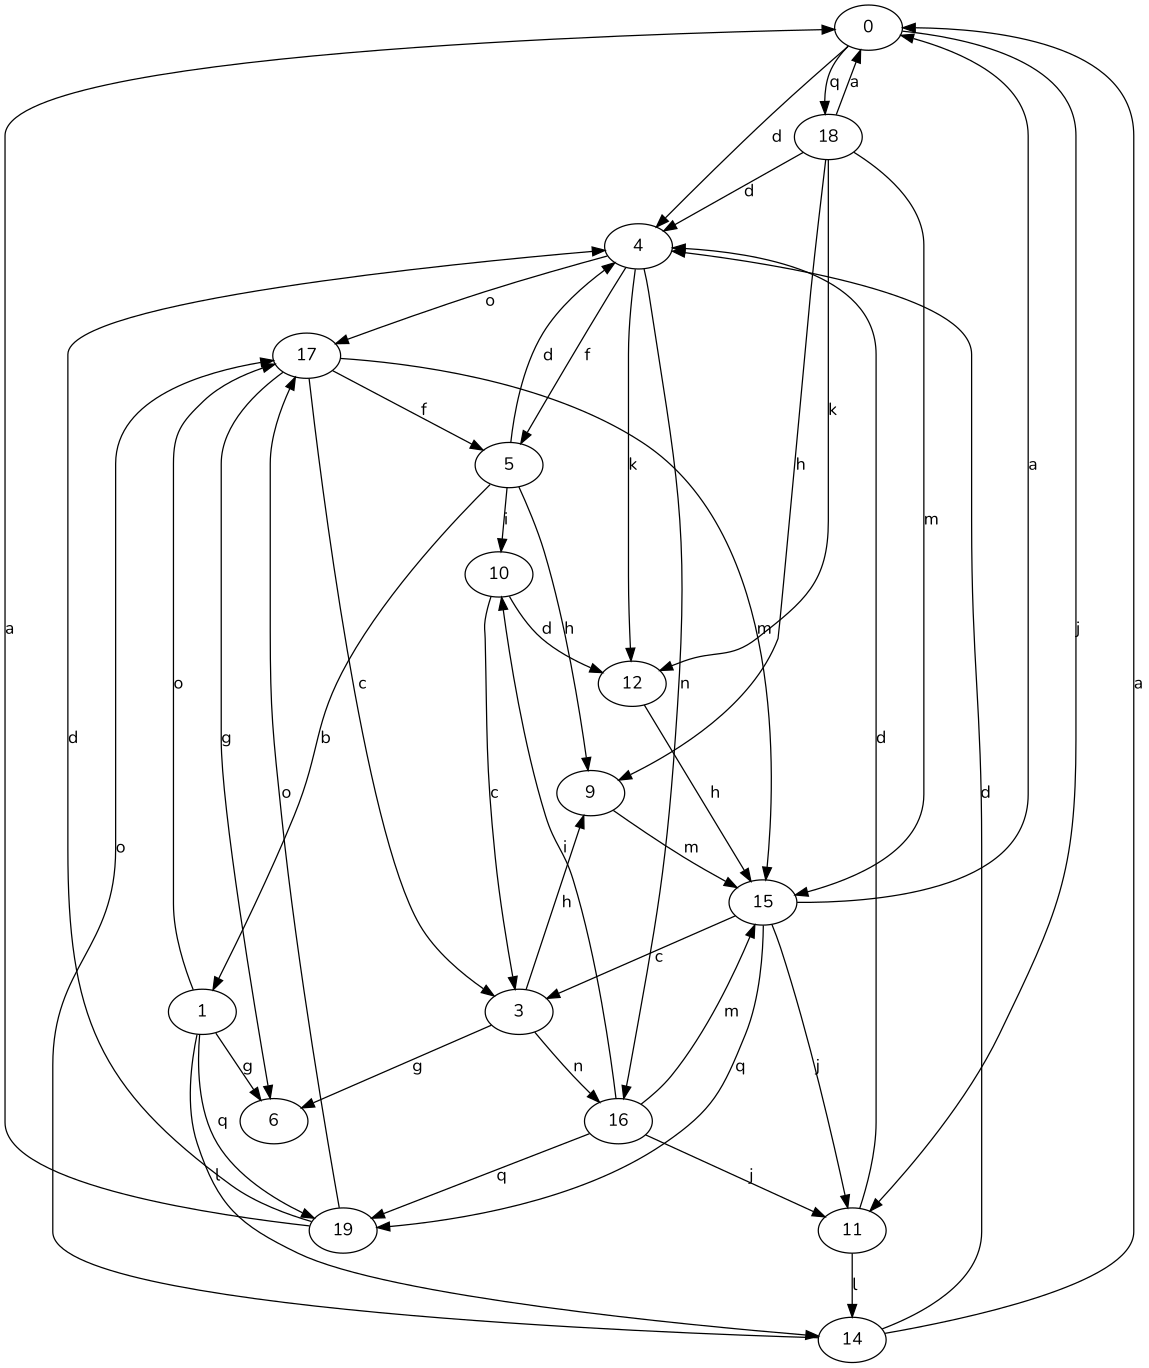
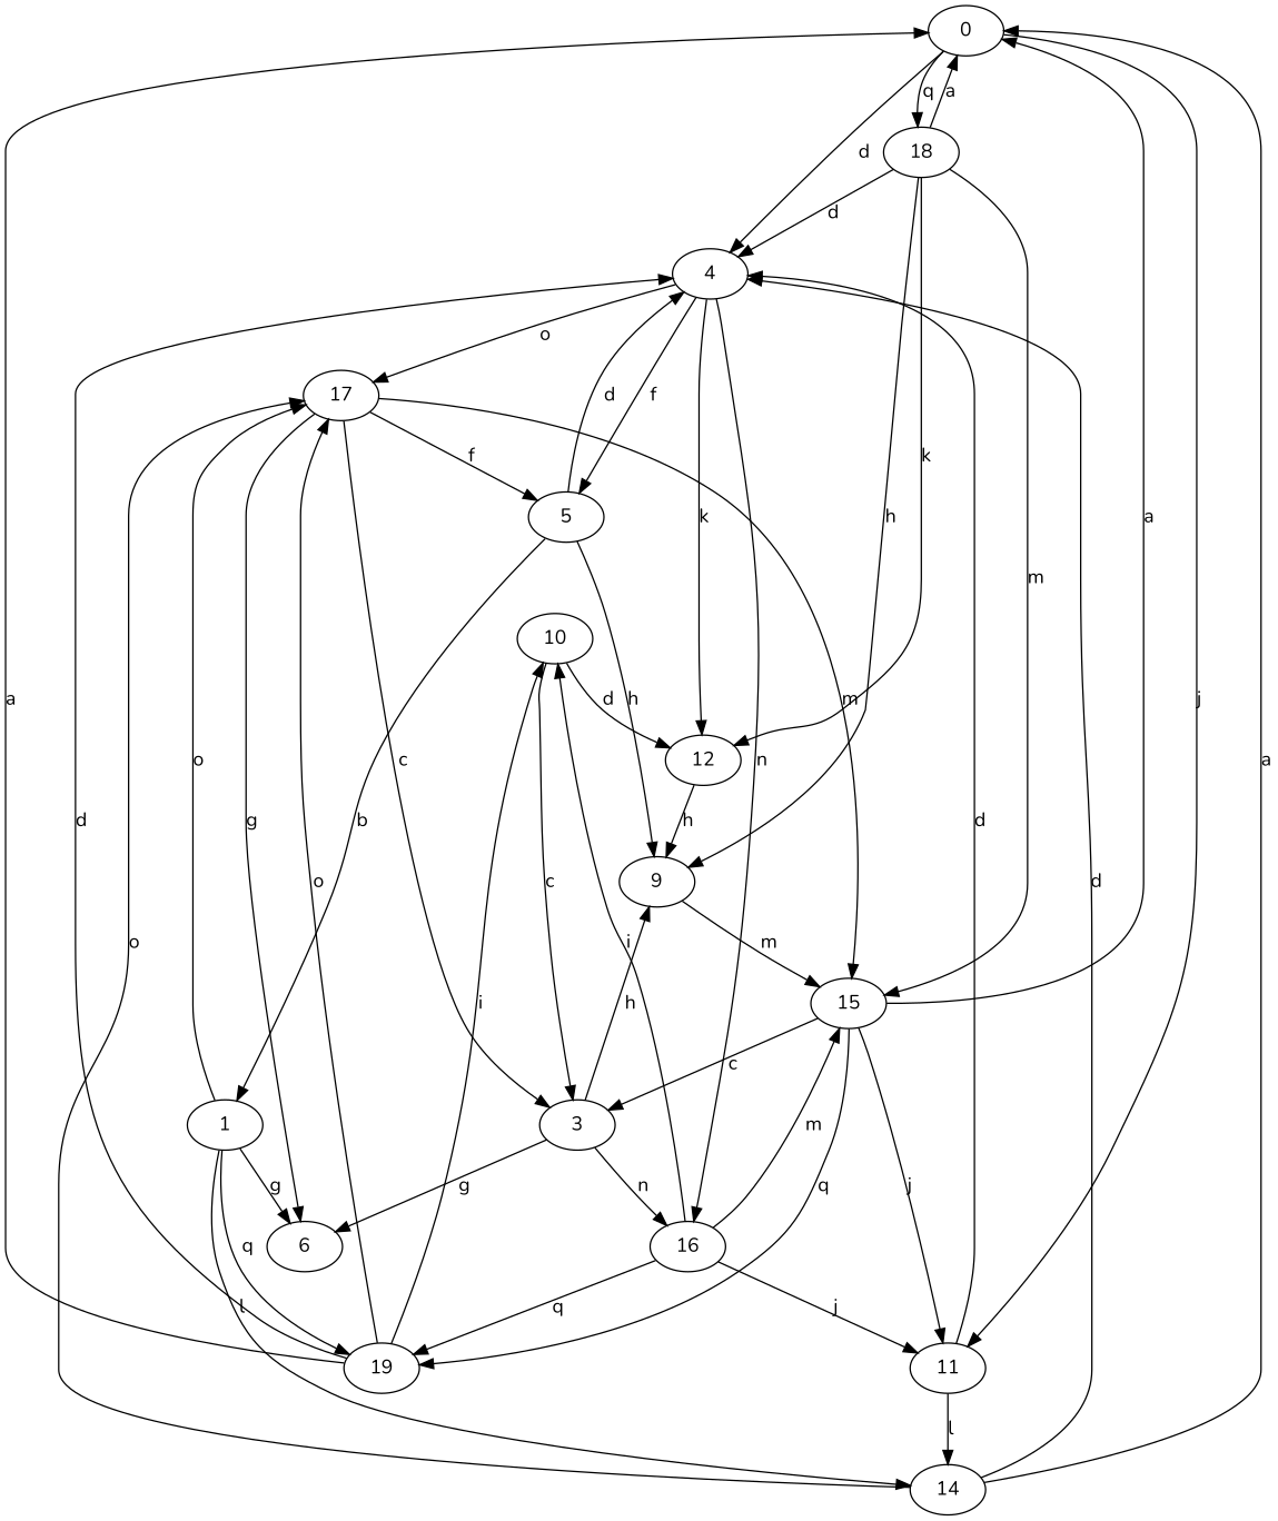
  strict digraph {
    fontname=Nunito
    node [fontname=Nunito]
    edge [fontname=Nunito]
    0
    4
    11
    18
    17
    16
    5
    12
    14
    9
    15
    1
    6
    19
    3
    10
    0 -> 4 [label=d]
    0 -> 11 [label=j]
    0 -> 18 [label=q]
    4 -> 17 [label=o]
    4 -> 16 [label=n]
    4 -> 5 [label=f]
    4 -> 12 [label=k]
    11 -> 4 [label=d]
    11 -> 14 [label=l]
    18 -> 0 [label=a]
    18 -> 4 [label=d]
    18 -> 12 [label=k]
    18 -> 9 [label=h]
    18 -> 15 [label=m]
    17 -> 5 [label=f]
    17 -> 15 [label=m]
    17 -> 6 [label=g]
    17 -> 3 [label=c]
    16 -> 11 [label=j]
    16 -> 15 [label=m]
    16 -> 19 [label=q]
    16 -> 10 [label=i]
    5 -> 4 [label=d]
    5 -> 9 [label=h]
    5 -> 1 [label=b]
-   12 -> 15 [label=h]
+   12 -> 9 [label=h]
    14 -> 0 [label=a]
    14 -> 4 [label=d]
    14 -> 17 [label=o]
    9 -> 15 [label=m]
    15 -> 0 [label=a]
    15 -> 11 [label=j]
    15 -> 19 [label=q]
    15 -> 3 [label=c]
    1 -> 17 [label=o]
    1 -> 14 [label=l]
    1 -> 6 [label=g]
    1 -> 19 [label=q]
    19 -> 0 [label=a]
    19 -> 4 [label=d]
    19 -> 17 [label=o]
-   5 -> 10 [label=i]
+   19 -> 10 [label=i]
    3 -> 16 [label=n]
    3 -> 9 [label=h]
    3 -> 6 [label=g]
    10 -> 12 [label=d]
    10 -> 3 [label=c]
  }
